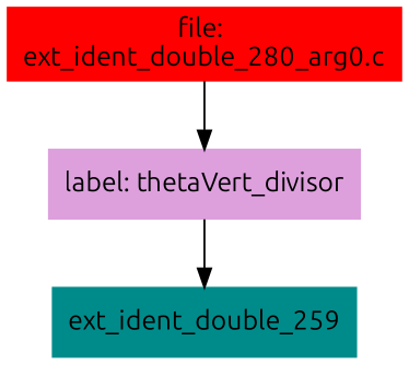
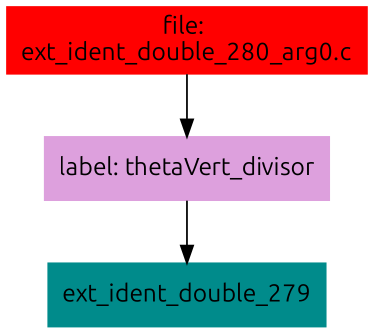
  digraph {
    fontname=Ubuntu
    node [shape=box style=filled fontname=Ubuntu]
    edge [fontname=Ubuntu]
    n1 [color=red label="file: \next_ident_double_280_arg0.c"]
    n2 [color=plum label="label: thetaVert_divisor"]
-   n3 [color=cyan4 label=ext_ident_double_259]
+   n3 [color=cyan4 label=ext_ident_double_279]
    n1 -> n2
    n2 -> n3
  }
